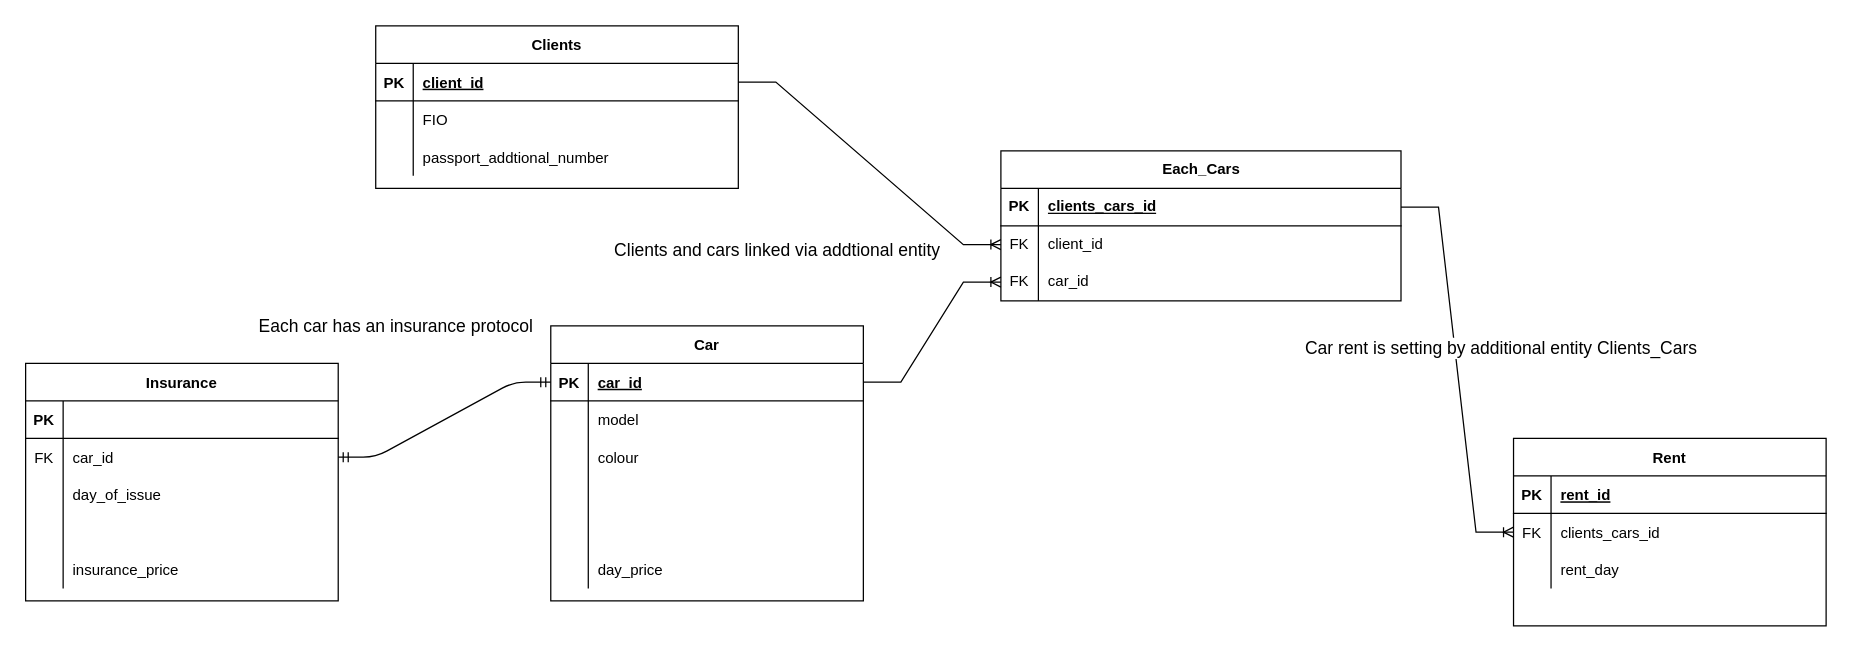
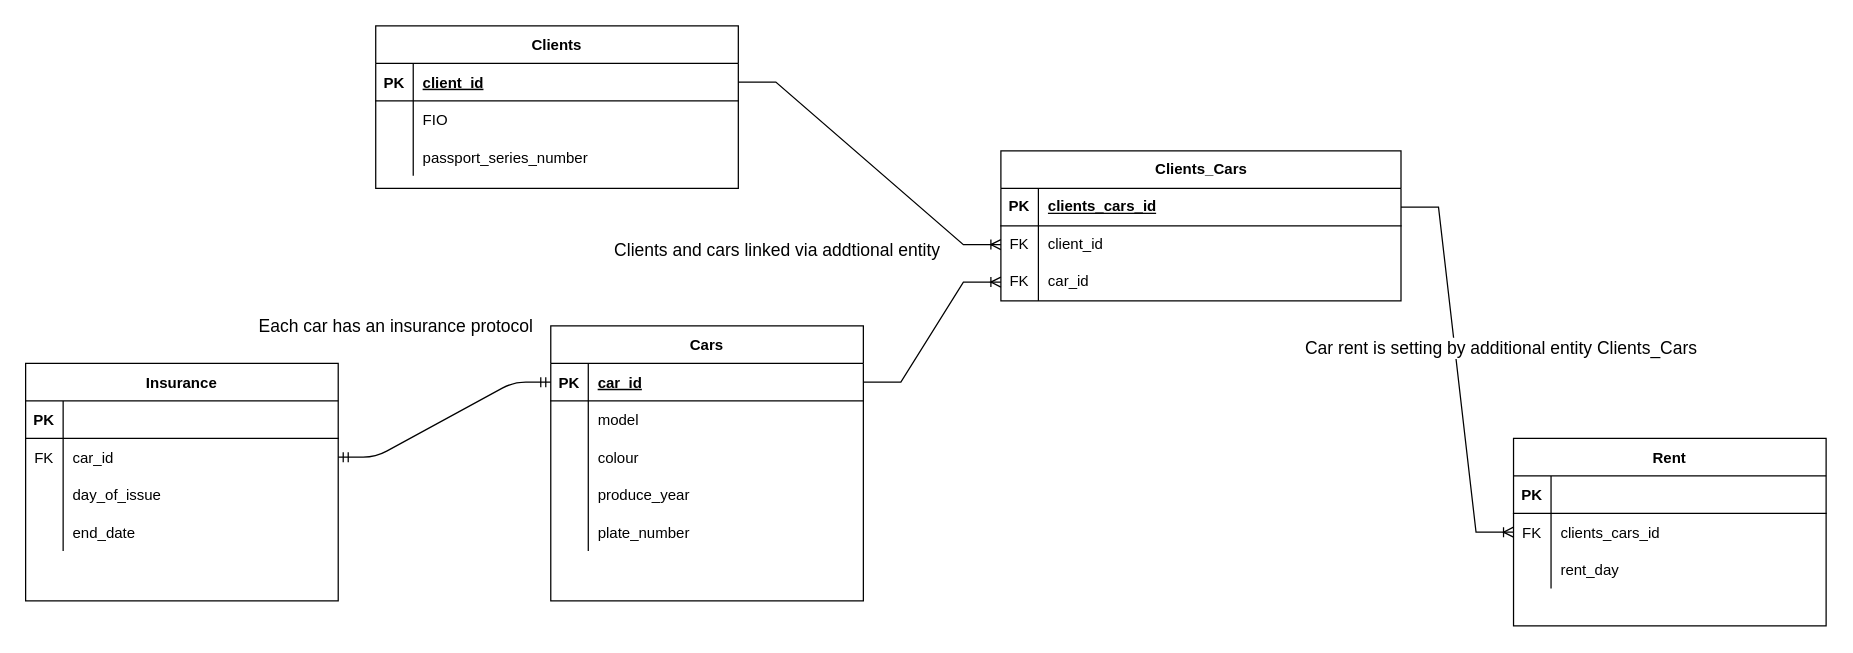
  <mxCell id="0" />
  <mxCell id="1" parent="0" />
  <mxCell id="2" value="Rent" style="shape=table;startSize=30;container=1;collapsible=1;childLayout=tableLayout;fixedRows=1;rowLines=0;fontStyle=1;align=center;resizeLast=1;" parent="1" vertex="1"><mxGeometry x="1210" y="350" width="250" height="150" as="geometry" /></mxCell>
  <mxCell id="3" value="" style="shape=partialRectangle;collapsible=0;dropTarget=0;pointerEvents=0;fillColor=none;points=[[0,0.5],[1,0.5]];portConstraint=eastwest;top=0;left=0;right=0;bottom=1;" parent="2" vertex="1"><mxGeometry y="30" width="250" height="30" as="geometry" /></mxCell>
  <mxCell id="4" value="PK" style="shape=partialRectangle;overflow=hidden;connectable=0;fillColor=none;top=0;left=0;bottom=0;right=0;fontStyle=1;" parent="3" vertex="1"><mxGeometry width="30" height="30" as="geometry"><mxRectangle width="30" height="30" as="alternateBounds" /></mxGeometry></mxCell>
- <mxCell id="5" value="rent_id" style="shape=partialRectangle;overflow=hidden;connectable=0;fillColor=none;top=0;left=0;bottom=0;right=0;align=left;spacingLeft=6;fontStyle=5;" parent="3" vertex="1"><mxGeometry x="30" width="220" height="30" as="geometry"><mxRectangle width="220" height="30" as="alternateBounds" /></mxGeometry></mxCell>
  <mxCell id="6" value="" style="shape=partialRectangle;collapsible=0;dropTarget=0;pointerEvents=0;fillColor=none;points=[[0,0.5],[1,0.5]];portConstraint=eastwest;top=0;left=0;right=0;bottom=0;" parent="2" vertex="1"><mxGeometry y="60" width="250" height="30" as="geometry" /></mxCell>
  <mxCell id="7" value="FK" style="shape=partialRectangle;overflow=hidden;connectable=0;fillColor=none;top=0;left=0;bottom=0;right=0;" parent="6" vertex="1"><mxGeometry width="30" height="30" as="geometry"><mxRectangle width="30" height="30" as="alternateBounds" /></mxGeometry></mxCell>
  <mxCell id="8" value="clients_cars_id" style="shape=partialRectangle;overflow=hidden;connectable=0;fillColor=none;top=0;left=0;bottom=0;right=0;align=left;spacingLeft=6;" parent="6" vertex="1"><mxGeometry x="30" width="220" height="30" as="geometry"><mxRectangle width="220" height="30" as="alternateBounds" /></mxGeometry></mxCell>
  <mxCell id="9" value="" style="shape=partialRectangle;collapsible=0;dropTarget=0;pointerEvents=0;fillColor=none;points=[[0,0.5],[1,0.5]];portConstraint=eastwest;top=0;left=0;right=0;bottom=0;" parent="2" vertex="1"><mxGeometry y="90" width="250" height="30" as="geometry" /></mxCell>
  <mxCell id="10" value="" style="shape=partialRectangle;overflow=hidden;connectable=0;fillColor=none;top=0;left=0;bottom=0;right=0;" parent="9" vertex="1"><mxGeometry width="30" height="30" as="geometry"><mxRectangle width="30" height="30" as="alternateBounds" /></mxGeometry></mxCell>
  <mxCell id="11" value="rent_day" style="shape=partialRectangle;overflow=hidden;connectable=0;fillColor=none;top=0;left=0;bottom=0;right=0;align=left;spacingLeft=6;" parent="9" vertex="1"><mxGeometry x="30" width="220" height="30" as="geometry"><mxRectangle width="220" height="30" as="alternateBounds" /></mxGeometry></mxCell>
  <mxCell id="12" value="" style="shape=partialRectangle;collapsible=0;dropTarget=0;pointerEvents=0;fillColor=none;points=[[0,0.5],[1,0.5]];portConstraint=eastwest;top=0;left=0;right=0;bottom=0;" parent="2" vertex="1"><mxGeometry y="120" width="250" height="30" as="geometry" /></mxCell>
  <mxCell id="13" value="" style="shape=partialRectangle;overflow=hidden;connectable=0;fillColor=none;top=0;left=0;bottom=0;right=0;" parent="12" vertex="1"><mxGeometry width="30" height="30" as="geometry"><mxRectangle width="30" height="30" as="alternateBounds" /></mxGeometry></mxCell>
- <mxCell id="14" value="Car" style="shape=table;startSize=30;container=1;collapsible=1;childLayout=tableLayout;fixedRows=1;rowLines=0;fontStyle=1;align=center;resizeLast=1;" parent="1" vertex="1"><mxGeometry x="440" y="260" width="250" height="220" as="geometry" /></mxCell>
+ <mxCell id="14" value="Cars" style="shape=table;startSize=30;container=1;collapsible=1;childLayout=tableLayout;fixedRows=1;rowLines=0;fontStyle=1;align=center;resizeLast=1;" parent="1" vertex="1"><mxGeometry x="440" y="260" width="250" height="220" as="geometry" /></mxCell>
  <mxCell id="15" value="" style="shape=partialRectangle;collapsible=0;dropTarget=0;pointerEvents=0;fillColor=none;points=[[0,0.5],[1,0.5]];portConstraint=eastwest;top=0;left=0;right=0;bottom=1;" parent="14" vertex="1"><mxGeometry y="30" width="250" height="30" as="geometry" /></mxCell>
  <mxCell id="16" value="PK" style="shape=partialRectangle;overflow=hidden;connectable=0;fillColor=none;top=0;left=0;bottom=0;right=0;fontStyle=1;" parent="15" vertex="1"><mxGeometry width="30" height="30" as="geometry"><mxRectangle width="30" height="30" as="alternateBounds" /></mxGeometry></mxCell>
  <mxCell id="17" value="car_id" style="shape=partialRectangle;overflow=hidden;connectable=0;fillColor=none;top=0;left=0;bottom=0;right=0;align=left;spacingLeft=6;fontStyle=5;" parent="15" vertex="1"><mxGeometry x="30" width="220" height="30" as="geometry"><mxRectangle width="220" height="30" as="alternateBounds" /></mxGeometry></mxCell>
  <mxCell id="18" value="" style="shape=partialRectangle;collapsible=0;dropTarget=0;pointerEvents=0;fillColor=none;points=[[0,0.5],[1,0.5]];portConstraint=eastwest;top=0;left=0;right=0;bottom=0;" parent="14" vertex="1"><mxGeometry y="60" width="250" height="30" as="geometry" /></mxCell>
  <mxCell id="19" value="" style="shape=partialRectangle;overflow=hidden;connectable=0;fillColor=none;top=0;left=0;bottom=0;right=0;" parent="18" vertex="1"><mxGeometry width="30" height="30" as="geometry"><mxRectangle width="30" height="30" as="alternateBounds" /></mxGeometry></mxCell>
  <mxCell id="20" value="model" style="shape=partialRectangle;overflow=hidden;connectable=0;fillColor=none;top=0;left=0;bottom=0;right=0;align=left;spacingLeft=6;" parent="18" vertex="1"><mxGeometry x="30" width="220" height="30" as="geometry"><mxRectangle width="220" height="30" as="alternateBounds" /></mxGeometry></mxCell>
  <mxCell id="21" value="" style="shape=partialRectangle;collapsible=0;dropTarget=0;pointerEvents=0;fillColor=none;points=[[0,0.5],[1,0.5]];portConstraint=eastwest;top=0;left=0;right=0;bottom=0;" parent="14" vertex="1"><mxGeometry y="90" width="250" height="30" as="geometry" /></mxCell>
  <mxCell id="22" value="" style="shape=partialRectangle;overflow=hidden;connectable=0;fillColor=none;top=0;left=0;bottom=0;right=0;" parent="21" vertex="1"><mxGeometry width="30" height="30" as="geometry"><mxRectangle width="30" height="30" as="alternateBounds" /></mxGeometry></mxCell>
  <mxCell id="23" value="colour" style="shape=partialRectangle;overflow=hidden;connectable=0;fillColor=none;top=0;left=0;bottom=0;right=0;align=left;spacingLeft=6;" parent="21" vertex="1"><mxGeometry x="30" width="220" height="30" as="geometry"><mxRectangle width="220" height="30" as="alternateBounds" /></mxGeometry></mxCell>
  <mxCell id="24" value="" style="shape=partialRectangle;collapsible=0;dropTarget=0;pointerEvents=0;fillColor=none;points=[[0,0.5],[1,0.5]];portConstraint=eastwest;top=0;left=0;right=0;bottom=0;" parent="14" vertex="1"><mxGeometry y="120" width="250" height="30" as="geometry" /></mxCell>
  <mxCell id="25" value="" style="shape=partialRectangle;overflow=hidden;connectable=0;fillColor=none;top=0;left=0;bottom=0;right=0;" parent="24" vertex="1"><mxGeometry width="30" height="30" as="geometry"><mxRectangle width="30" height="30" as="alternateBounds" /></mxGeometry></mxCell>
+ <mxCell id="26" value="produce_year" style="shape=partialRectangle;overflow=hidden;connectable=0;fillColor=none;top=0;left=0;bottom=0;right=0;align=left;spacingLeft=6;" parent="24" vertex="1"><mxGeometry x="30" width="220" height="30" as="geometry"><mxRectangle width="220" height="30" as="alternateBounds" /></mxGeometry></mxCell>
  <mxCell id="27" value="" style="shape=partialRectangle;collapsible=0;dropTarget=0;pointerEvents=0;fillColor=none;points=[[0,0.5],[1,0.5]];portConstraint=eastwest;top=0;left=0;right=0;bottom=0;" parent="14" vertex="1"><mxGeometry y="150" width="250" height="30" as="geometry" /></mxCell>
  <mxCell id="28" value="" style="shape=partialRectangle;overflow=hidden;connectable=0;fillColor=none;top=0;left=0;bottom=0;right=0;" parent="27" vertex="1"><mxGeometry width="30" height="30" as="geometry"><mxRectangle width="30" height="30" as="alternateBounds" /></mxGeometry></mxCell>
+ <mxCell id="29" value="plate_number" style="shape=partialRectangle;overflow=hidden;connectable=0;fillColor=none;top=0;left=0;bottom=0;right=0;align=left;spacingLeft=6;" parent="27" vertex="1"><mxGeometry x="30" width="220" height="30" as="geometry"><mxRectangle width="220" height="30" as="alternateBounds" /></mxGeometry></mxCell>
  <mxCell id="30" value="" style="shape=partialRectangle;collapsible=0;dropTarget=0;pointerEvents=0;fillColor=none;points=[[0,0.5],[1,0.5]];portConstraint=eastwest;top=0;left=0;right=0;bottom=0;" parent="14" vertex="1"><mxGeometry y="180" width="250" height="30" as="geometry" /></mxCell>
  <mxCell id="31" value="" style="shape=partialRectangle;overflow=hidden;connectable=0;fillColor=none;top=0;left=0;bottom=0;right=0;" parent="30" vertex="1"><mxGeometry width="30" height="30" as="geometry"><mxRectangle width="30" height="30" as="alternateBounds" /></mxGeometry></mxCell>
- <mxCell id="32" value="day_price" style="shape=partialRectangle;overflow=hidden;connectable=0;fillColor=none;top=0;left=0;bottom=0;right=0;align=left;spacingLeft=6;" parent="30" vertex="1"><mxGeometry x="30" width="220" height="30" as="geometry"><mxRectangle width="220" height="30" as="alternateBounds" /></mxGeometry></mxCell>
  <mxCell id="33" value="Clients" style="shape=table;startSize=30;container=1;collapsible=1;childLayout=tableLayout;fixedRows=1;rowLines=0;fontStyle=1;align=center;resizeLast=1;" parent="1" vertex="1"><mxGeometry x="300" y="20" width="290" height="130" as="geometry" /></mxCell>
  <mxCell id="34" value="" style="shape=partialRectangle;collapsible=0;dropTarget=0;pointerEvents=0;fillColor=none;points=[[0,0.5],[1,0.5]];portConstraint=eastwest;top=0;left=0;right=0;bottom=1;" parent="33" vertex="1"><mxGeometry y="30" width="290" height="30" as="geometry" /></mxCell>
  <mxCell id="35" value="PK" style="shape=partialRectangle;overflow=hidden;connectable=0;fillColor=none;top=0;left=0;bottom=0;right=0;fontStyle=1;" parent="34" vertex="1"><mxGeometry width="30" height="30" as="geometry"><mxRectangle width="30" height="30" as="alternateBounds" /></mxGeometry></mxCell>
  <mxCell id="36" value="client_id" style="shape=partialRectangle;overflow=hidden;connectable=0;fillColor=none;top=0;left=0;bottom=0;right=0;align=left;spacingLeft=6;fontStyle=5;" parent="34" vertex="1"><mxGeometry x="30" width="260" height="30" as="geometry"><mxRectangle width="260" height="30" as="alternateBounds" /></mxGeometry></mxCell>
  <mxCell id="37" value="" style="shape=partialRectangle;collapsible=0;dropTarget=0;pointerEvents=0;fillColor=none;points=[[0,0.5],[1,0.5]];portConstraint=eastwest;top=0;left=0;right=0;bottom=0;" parent="33" vertex="1"><mxGeometry y="60" width="290" height="30" as="geometry" /></mxCell>
  <mxCell id="38" value="" style="shape=partialRectangle;overflow=hidden;connectable=0;fillColor=none;top=0;left=0;bottom=0;right=0;" parent="37" vertex="1"><mxGeometry width="30" height="30" as="geometry"><mxRectangle width="30" height="30" as="alternateBounds" /></mxGeometry></mxCell>
  <mxCell id="39" value="FIO" style="shape=partialRectangle;overflow=hidden;connectable=0;fillColor=none;top=0;left=0;bottom=0;right=0;align=left;spacingLeft=6;" parent="37" vertex="1"><mxGeometry x="30" width="260" height="30" as="geometry"><mxRectangle width="260" height="30" as="alternateBounds" /></mxGeometry></mxCell>
  <mxCell id="40" value="" style="shape=partialRectangle;collapsible=0;dropTarget=0;pointerEvents=0;fillColor=none;points=[[0,0.5],[1,0.5]];portConstraint=eastwest;top=0;left=0;right=0;bottom=0;" parent="33" vertex="1"><mxGeometry y="90" width="290" height="30" as="geometry" /></mxCell>
  <mxCell id="41" value="" style="shape=partialRectangle;overflow=hidden;connectable=0;fillColor=none;top=0;left=0;bottom=0;right=0;" parent="40" vertex="1"><mxGeometry width="30" height="30" as="geometry"><mxRectangle width="30" height="30" as="alternateBounds" /></mxGeometry></mxCell>
- <mxCell id="42" value="passport_addtional_number" style="shape=partialRectangle;overflow=hidden;connectable=0;fillColor=none;top=0;left=0;bottom=0;right=0;align=left;spacingLeft=6;" parent="40" vertex="1"><mxGeometry x="30" width="260" height="30" as="geometry"><mxRectangle width="260" height="30" as="alternateBounds" /></mxGeometry></mxCell>
+ <mxCell id="42" value="passport_series_number" style="shape=partialRectangle;overflow=hidden;connectable=0;fillColor=none;top=0;left=0;bottom=0;right=0;align=left;spacingLeft=6;" parent="40" vertex="1"><mxGeometry x="30" width="260" height="30" as="geometry"><mxRectangle width="260" height="30" as="alternateBounds" /></mxGeometry></mxCell>
  <mxCell id="43" value="Insurance" style="shape=table;startSize=30;container=1;collapsible=1;childLayout=tableLayout;fixedRows=1;rowLines=0;fontStyle=1;align=center;resizeLast=1;" parent="1" vertex="1"><mxGeometry x="20" y="290" width="250" height="190" as="geometry" /></mxCell>
  <mxCell id="44" value="" style="shape=partialRectangle;collapsible=0;dropTarget=0;pointerEvents=0;fillColor=none;points=[[0,0.5],[1,0.5]];portConstraint=eastwest;top=0;left=0;right=0;bottom=1;" parent="43" vertex="1"><mxGeometry y="30" width="250" height="30" as="geometry" /></mxCell>
  <mxCell id="45" value="PK" style="shape=partialRectangle;overflow=hidden;connectable=0;fillColor=none;top=0;left=0;bottom=0;right=0;fontStyle=1;" parent="44" vertex="1"><mxGeometry width="30" height="30" as="geometry"><mxRectangle width="30" height="30" as="alternateBounds" /></mxGeometry></mxCell>
  <mxCell id="46" value="" style="shape=partialRectangle;collapsible=0;dropTarget=0;pointerEvents=0;fillColor=none;points=[[0,0.5],[1,0.5]];portConstraint=eastwest;top=0;left=0;right=0;bottom=0;" parent="43" vertex="1"><mxGeometry y="60" width="250" height="30" as="geometry" /></mxCell>
  <mxCell id="47" value="FK" style="shape=partialRectangle;overflow=hidden;connectable=0;fillColor=none;top=0;left=0;bottom=0;right=0;" parent="46" vertex="1"><mxGeometry width="30" height="30" as="geometry"><mxRectangle width="30" height="30" as="alternateBounds" /></mxGeometry></mxCell>
  <mxCell id="48" value="car_id" style="shape=partialRectangle;overflow=hidden;connectable=0;fillColor=none;top=0;left=0;bottom=0;right=0;align=left;spacingLeft=6;" parent="46" vertex="1"><mxGeometry x="30" width="220" height="30" as="geometry"><mxRectangle width="220" height="30" as="alternateBounds" /></mxGeometry></mxCell>
  <mxCell id="49" value="" style="shape=partialRectangle;collapsible=0;dropTarget=0;pointerEvents=0;fillColor=none;points=[[0,0.5],[1,0.5]];portConstraint=eastwest;top=0;left=0;right=0;bottom=0;" parent="43" vertex="1"><mxGeometry y="90" width="250" height="30" as="geometry" /></mxCell>
  <mxCell id="50" value="" style="shape=partialRectangle;overflow=hidden;connectable=0;fillColor=none;top=0;left=0;bottom=0;right=0;" parent="49" vertex="1"><mxGeometry width="30" height="30" as="geometry"><mxRectangle width="30" height="30" as="alternateBounds" /></mxGeometry></mxCell>
  <mxCell id="51" value="day_of_issue" style="shape=partialRectangle;overflow=hidden;connectable=0;fillColor=none;top=0;left=0;bottom=0;right=0;align=left;spacingLeft=6;" parent="49" vertex="1"><mxGeometry x="30" width="220" height="30" as="geometry"><mxRectangle width="220" height="30" as="alternateBounds" /></mxGeometry></mxCell>
  <mxCell id="52" value="" style="shape=partialRectangle;collapsible=0;dropTarget=0;pointerEvents=0;fillColor=none;points=[[0,0.5],[1,0.5]];portConstraint=eastwest;top=0;left=0;right=0;bottom=0;" parent="43" vertex="1"><mxGeometry y="120" width="250" height="30" as="geometry" /></mxCell>
  <mxCell id="53" value="" style="shape=partialRectangle;overflow=hidden;connectable=0;fillColor=none;top=0;left=0;bottom=0;right=0;" parent="52" vertex="1"><mxGeometry width="30" height="30" as="geometry"><mxRectangle width="30" height="30" as="alternateBounds" /></mxGeometry></mxCell>
+ <mxCell id="54" value="end_date" style="shape=partialRectangle;overflow=hidden;connectable=0;fillColor=none;top=0;left=0;bottom=0;right=0;align=left;spacingLeft=6;" parent="52" vertex="1"><mxGeometry x="30" width="220" height="30" as="geometry"><mxRectangle width="220" height="30" as="alternateBounds" /></mxGeometry></mxCell>
  <mxCell id="55" value="" style="shape=partialRectangle;collapsible=0;dropTarget=0;pointerEvents=0;fillColor=none;points=[[0,0.5],[1,0.5]];portConstraint=eastwest;top=0;left=0;right=0;bottom=0;" parent="43" vertex="1"><mxGeometry y="150" width="250" height="30" as="geometry" /></mxCell>
  <mxCell id="56" value="" style="shape=partialRectangle;overflow=hidden;connectable=0;fillColor=none;top=0;left=0;bottom=0;right=0;" parent="55" vertex="1"><mxGeometry width="30" height="30" as="geometry"><mxRectangle width="30" height="30" as="alternateBounds" /></mxGeometry></mxCell>
- <mxCell id="57" value="insurance_price" style="shape=partialRectangle;overflow=hidden;connectable=0;fillColor=none;top=0;left=0;bottom=0;right=0;align=left;spacingLeft=6;" parent="55" vertex="1"><mxGeometry x="30" width="220" height="30" as="geometry"><mxRectangle width="220" height="30" as="alternateBounds" /></mxGeometry></mxCell>
  <mxCell id="58" value="" style="edgeStyle=entityRelationEdgeStyle;fontSize=12;html=1;endArrow=ERmandOne;startArrow=ERmandOne;exitX=1;exitY=0.5;exitDx=0;exitDy=0;" parent="1" source="46" target="15" edge="1"><mxGeometry width="100" height="100" relative="1" as="geometry"><mxPoint x="400" y="470" as="sourcePoint" /><mxPoint x="500" y="370" as="targetPoint" /></mxGeometry></mxCell>
  <mxCell id="59" value="&lt;font style=&quot;font-size: 14px;&quot;&gt;Each car has an insurance protocol&lt;/font&gt;" style="edgeLabel;html=1;align=center;verticalAlign=middle;resizable=0;points=[];" parent="58" vertex="1" connectable="0"><mxGeometry x="0.37" relative="1" as="geometry"><mxPoint x="-70" y="-59" as="offset" /></mxGeometry></mxCell>
- <mxCell id="60" value="Each_Cars" style="shape=table;startSize=30;container=1;collapsible=1;childLayout=tableLayout;fixedRows=1;rowLines=0;fontStyle=1;align=center;resizeLast=1;html=1;" parent="1" vertex="1"><mxGeometry x="800" y="120" width="320" height="120" as="geometry" /></mxCell>
+ <mxCell id="60" value="Clients_Cars" style="shape=table;startSize=30;container=1;collapsible=1;childLayout=tableLayout;fixedRows=1;rowLines=0;fontStyle=1;align=center;resizeLast=1;html=1;" parent="1" vertex="1"><mxGeometry x="800" y="120" width="320" height="120" as="geometry" /></mxCell>
  <mxCell id="61" value="" style="shape=tableRow;horizontal=0;startSize=0;swimlaneHead=0;swimlaneBody=0;fillColor=none;collapsible=0;dropTarget=0;points=[[0,0.5],[1,0.5]];portConstraint=eastwest;top=0;left=0;right=0;bottom=1;" parent="60" vertex="1"><mxGeometry y="30" width="320" height="30" as="geometry" /></mxCell>
  <mxCell id="62" value="PK" style="shape=partialRectangle;connectable=0;fillColor=none;top=0;left=0;bottom=0;right=0;fontStyle=1;overflow=hidden;whiteSpace=wrap;html=1;" parent="61" vertex="1"><mxGeometry width="30" height="30" as="geometry"><mxRectangle width="30" height="30" as="alternateBounds" /></mxGeometry></mxCell>
  <mxCell id="63" value="clients_cars_id" style="shape=partialRectangle;connectable=0;fillColor=none;top=0;left=0;bottom=0;right=0;align=left;spacingLeft=6;fontStyle=5;overflow=hidden;whiteSpace=wrap;html=1;" parent="61" vertex="1"><mxGeometry x="30" width="290" height="30" as="geometry"><mxRectangle width="290" height="30" as="alternateBounds" /></mxGeometry></mxCell>
  <mxCell id="64" value="" style="shape=tableRow;horizontal=0;startSize=0;swimlaneHead=0;swimlaneBody=0;fillColor=none;collapsible=0;dropTarget=0;points=[[0,0.5],[1,0.5]];portConstraint=eastwest;top=0;left=0;right=0;bottom=0;" parent="60" vertex="1"><mxGeometry y="60" width="320" height="30" as="geometry" /></mxCell>
  <mxCell id="65" value="FK" style="shape=partialRectangle;connectable=0;fillColor=none;top=0;left=0;bottom=0;right=0;editable=1;overflow=hidden;whiteSpace=wrap;html=1;" parent="64" vertex="1"><mxGeometry width="30" height="30" as="geometry"><mxRectangle width="30" height="30" as="alternateBounds" /></mxGeometry></mxCell>
  <mxCell id="66" value="client_id" style="shape=partialRectangle;connectable=0;fillColor=none;top=0;left=0;bottom=0;right=0;align=left;spacingLeft=6;overflow=hidden;whiteSpace=wrap;html=1;" parent="64" vertex="1"><mxGeometry x="30" width="290" height="30" as="geometry"><mxRectangle width="290" height="30" as="alternateBounds" /></mxGeometry></mxCell>
  <mxCell id="67" value="" style="shape=tableRow;horizontal=0;startSize=0;swimlaneHead=0;swimlaneBody=0;fillColor=none;collapsible=0;dropTarget=0;points=[[0,0.5],[1,0.5]];portConstraint=eastwest;top=0;left=0;right=0;bottom=0;" parent="60" vertex="1"><mxGeometry y="90" width="320" height="30" as="geometry" /></mxCell>
  <mxCell id="68" value="FK" style="shape=partialRectangle;connectable=0;fillColor=none;top=0;left=0;bottom=0;right=0;editable=1;overflow=hidden;whiteSpace=wrap;html=1;" parent="67" vertex="1"><mxGeometry width="30" height="30" as="geometry"><mxRectangle width="30" height="30" as="alternateBounds" /></mxGeometry></mxCell>
  <mxCell id="69" value="car_id" style="shape=partialRectangle;connectable=0;fillColor=none;top=0;left=0;bottom=0;right=0;align=left;spacingLeft=6;overflow=hidden;whiteSpace=wrap;html=1;" parent="67" vertex="1"><mxGeometry x="30" width="290" height="30" as="geometry"><mxRectangle width="290" height="30" as="alternateBounds" /></mxGeometry></mxCell>
  <mxCell id="70" value="" style="edgeStyle=entityRelationEdgeStyle;fontSize=12;html=1;endArrow=ERoneToMany;rounded=0;entryX=0;entryY=0.5;entryDx=0;entryDy=0;exitX=1;exitY=0.5;exitDx=0;exitDy=0;" parent="1" source="34" target="64" edge="1"><mxGeometry width="100" height="100" relative="1" as="geometry"><mxPoint x="930" y="-60" as="sourcePoint" /><mxPoint x="1150" y="190" as="targetPoint" /><Array as="points"><mxPoint x="810" y="230" /><mxPoint x="900" y="85" /></Array></mxGeometry></mxCell>
  <mxCell id="71" value="&lt;font style=&quot;font-size: 14px;&quot;&gt;Clients and cars linked via addtional entity&lt;/font&gt;" style="edgeLabel;html=1;align=center;verticalAlign=middle;resizable=0;points=[];" parent="70" vertex="1" connectable="0"><mxGeometry x="0.005" y="1" relative="1" as="geometry"><mxPoint x="-76" y="70" as="offset" /></mxGeometry></mxCell>
  <mxCell id="72" value="" style="edgeStyle=entityRelationEdgeStyle;fontSize=12;html=1;endArrow=ERoneToMany;rounded=0;entryX=0;entryY=0.5;entryDx=0;entryDy=0;exitX=1;exitY=0.5;exitDx=0;exitDy=0;" parent="1" source="61" target="6" edge="1"><mxGeometry width="100" height="100" relative="1" as="geometry"><mxPoint x="1210" y="385" as="sourcePoint" /><mxPoint x="1370" y="325" as="targetPoint" /></mxGeometry></mxCell>
  <mxCell id="73" value="&lt;div style=&quot;&quot;&gt;&lt;span style=&quot;font-size: 14px;&quot;&gt;Car rent is setting by additional entity Clients_Cars&lt;/span&gt;&lt;/div&gt;" style="edgeLabel;html=1;align=center;verticalAlign=middle;resizable=0;points=[];" parent="72" vertex="1" connectable="0"><mxGeometry x="0.018" y="3" relative="1" as="geometry"><mxPoint x="31" y="-20" as="offset" /></mxGeometry></mxCell>
  <mxCell id="74" value="" style="edgeStyle=entityRelationEdgeStyle;fontSize=12;html=1;endArrow=ERoneToMany;rounded=0;entryX=0;entryY=0.5;entryDx=0;entryDy=0;exitX=1;exitY=0.5;exitDx=0;exitDy=0;" parent="1" source="15" target="67" edge="1"><mxGeometry width="100" height="100" relative="1" as="geometry"><mxPoint x="1220" y="395" as="sourcePoint" /><mxPoint x="1380" y="335" as="targetPoint" /></mxGeometry></mxCell>
